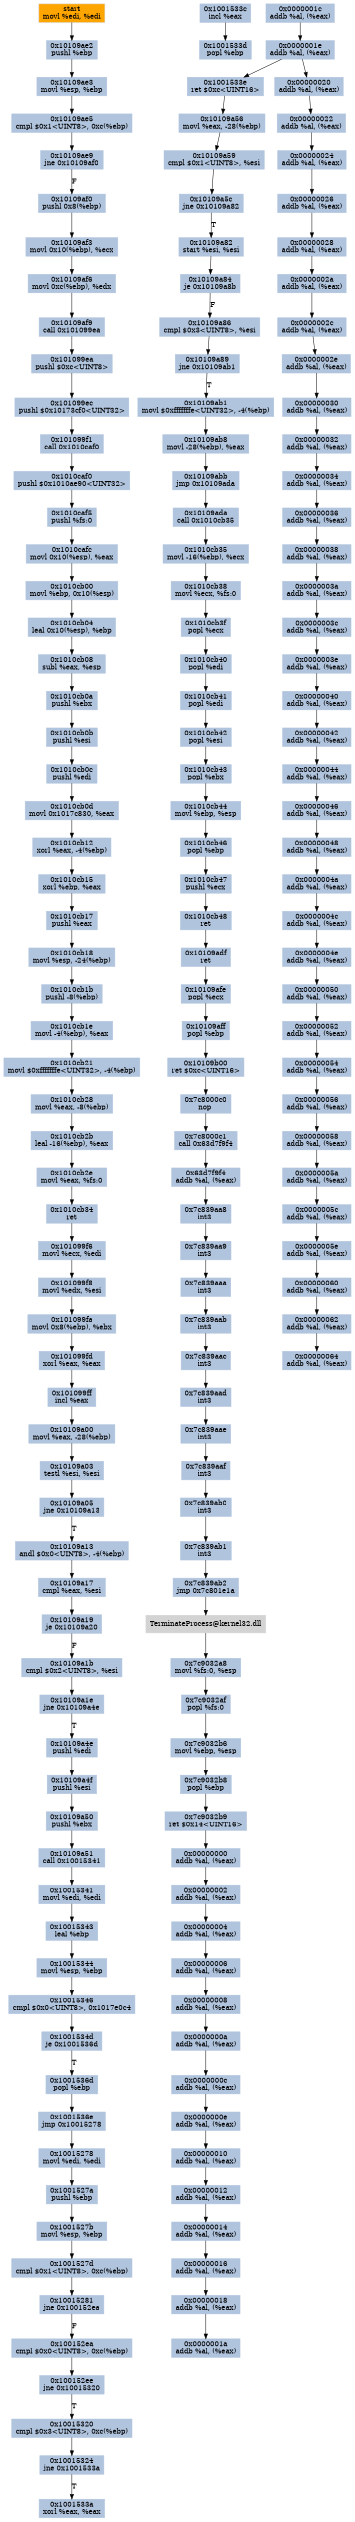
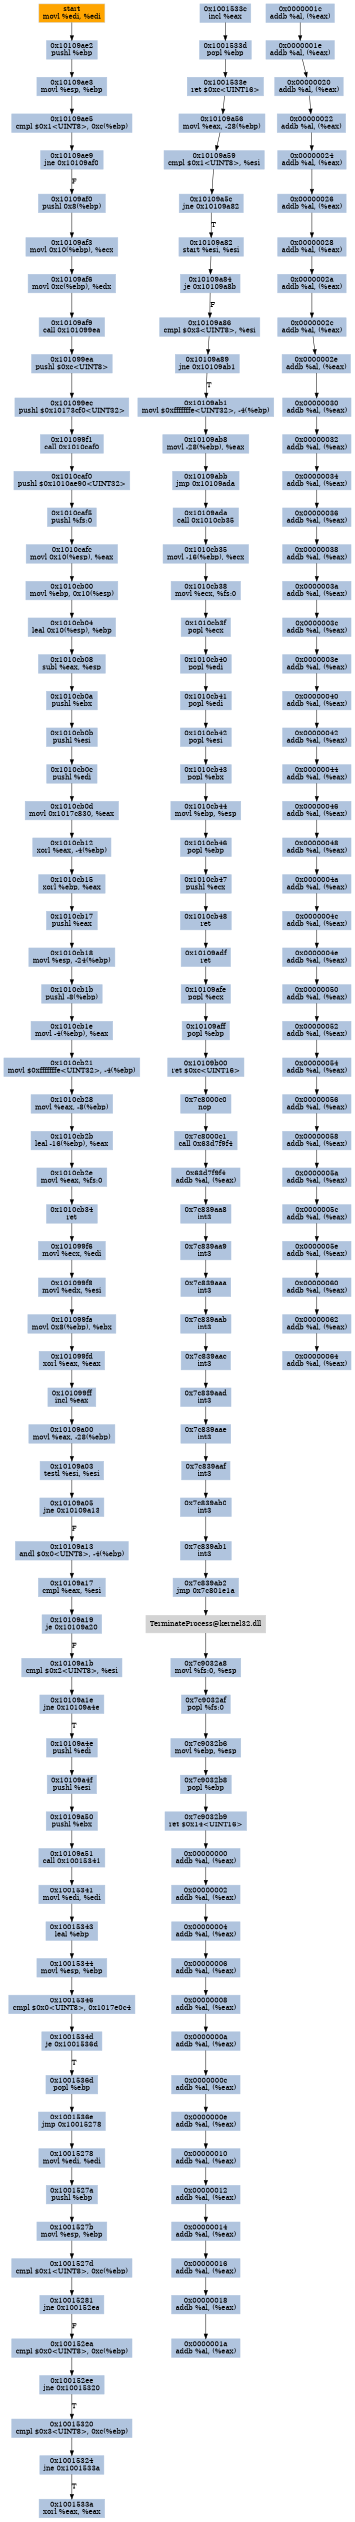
  digraph {
    node [color=lightsteelblue fillcolor=lightsteelblue shape=rectangle style=filled]
    edge [color="#000000"]
    n1 [color=lightgrey fillcolor=orange label="start\nmovl %edi, %edi"]
    n2 [label="0x10109ae2\npushl %ebp"]
    n3 [label="0x10109ae3\nmovl %esp, %ebp"]
    n4 [label="0x10109ae5\ncmpl $0x1<UINT8>, 0xc(%ebp)"]
    n5 [label="0x10109ae9\njne 0x10109af0"]
    n6 [label="0x10109af0\npushl 0x8(%ebp)"]
    n7 [label="0x10109af3\nmovl 0x10(%ebp), %ecx"]
    n8 [label="0x10109af6\nmovl 0xc(%ebp), %edx"]
    n9 [label="0x10109af9\ncall 0x101099ea"]
    n10 [label="0x101099ea\npushl $0xc<UINT8>"]
    n11 [label="0x101099ec\npushl $0x10173cf0<UINT32>"]
    n12 [label="0x101099f1\ncall 0x1010caf0"]
    n13 [label="0x1010caf0\npushl $0x1010ae90<UINT32>"]
    n14 [label="0x1010caf5\npushl %fs:0"]
    n15 [label="0x1010cafc\nmovl 0x10(%esp), %eax"]
    n16 [label="0x1010cb00\nmovl %ebp, 0x10(%esp)"]
    n17 [label="0x1010cb04\nleal 0x10(%esp), %ebp"]
    n18 [label="0x1010cb08\nsubl %eax, %esp"]
    n19 [label="0x1010cb0a\npushl %ebx"]
    n20 [label="0x1010cb0b\npushl %esi"]
    n21 [label="0x1010cb0c\npushl %edi"]
    n22 [label="0x1010cb0d\nmovl 0x1017c830, %eax"]
    n23 [label="0x1010cb12\nxorl %eax, -4(%ebp)"]
    n24 [label="0x1010cb15\nxorl %ebp, %eax"]
    n25 [label="0x1010cb17\npushl %eax"]
    n26 [label="0x1010cb18\nmovl %esp, -24(%ebp)"]
    n27 [label="0x1010cb1b\npushl -8(%ebp)"]
    n28 [label="0x1010cb1e\nmovl -4(%ebp), %eax"]
    n29 [label="0x1010cb21\nmovl $0xfffffffe<UINT32>, -4(%ebp)"]
    n30 [label="0x1010cb28\nmovl %eax, -8(%ebp)"]
    n31 [label="0x1010cb2b\nleal -16(%ebp), %eax"]
    n32 [label="0x1010cb2e\nmovl %eax, %fs:0"]
    n33 [label="0x1010cb34\nret"]
    n34 [label="0x101099f6\nmovl %ecx, %edi"]
    n35 [label="0x101099f8\nmovl %edx, %esi"]
    n36 [label="0x101099fa\nmovl 0x8(%ebp), %ebx"]
    n37 [label="0x101099fd\nxorl %eax, %eax"]
    n38 [label="0x101099ff\nincl %eax"]
    n39 [label="0x10109a00\nmovl %eax, -28(%ebp)"]
    n40 [label="0x10109a03\ntestl %esi, %esi"]
    n41 [label="0x10109a05\njne 0x10109a13"]
    n42 [label="0x10109a13\nandl $0x0<UINT8>, -4(%ebp)"]
    n43 [label="0x10109a17\ncmpl %eax, %esi"]
    n44 [label="0x10109a19\nje 0x10109a20"]
    n45 [label="0x10109a1b\ncmpl $0x2<UINT8>, %esi"]
    n46 [label="0x10109a1e\njne 0x10109a4e"]
    n47 [label="0x10109a4e\npushl %edi"]
    n48 [label="0x10109a4f\npushl %esi"]
    n49 [label="0x10109a50\npushl %ebx"]
    n50 [label="0x10109a51\ncall 0x10015341"]
    n51 [label="0x10015341\nmovl %edi, %edi"]
    n52 [label="0x10015343\nleal %ebp"]
    n53 [label="0x10015344\nmovl %esp, %ebp"]
    n54 [label="0x10015346\ncmpl $0x0<UINT8>, 0x1017e0c4"]
    n55 [label="0x1001534d\nje 0x1001536d"]
    n56 [label="0x1001536d\npopl %ebp"]
    n57 [label="0x1001536e\njmp 0x10015278"]
    n58 [label="0x10015278\nmovl %edi, %edi"]
    n59 [label="0x1001527a\npushl %ebp"]
    n60 [label="0x1001527b\nmovl %esp, %ebp"]
    n61 [label="0x1001527d\ncmpl $0x1<UINT8>, 0xc(%ebp)"]
    n62 [label="0x10015281\njne 0x100152ea"]
    n63 [label="0x100152ea\ncmpl $0x0<UINT8>, 0xc(%ebp)"]
    n64 [label="0x100152ee\njne 0x10015320"]
    n65 [label="0x10015320\ncmpl $0x3<UINT8>, 0xc(%ebp)"]
    n66 [label="0x10015324\njne 0x1001533a"]
    n67 [label="0x1001533a\nxorl %eax, %eax"]
    n68 [label="0x1001533c\nincl %eax"]
    n69 [label="0x1001533d\npopl %ebp"]
    n70 [label="0x1001533e\nret $0xc<UINT16>"]
    n71 [label="0x10109a56\nmovl %eax, -28(%ebp)"]
    n72 [label="0x10109a59\ncmpl $0x1<UINT8>, %esi"]
    n73 [label="0x10109a5c\njne 0x10109a82"]
    n74 [label="0x10109a82\nstart %esi, %esi"]
    n75 [label="0x10109a84\nje 0x10109a8b"]
    n76 [label="0x10109a86\ncmpl $0x3<UINT8>, %esi"]
    n77 [label="0x10109a89\njne 0x10109ab1"]
    n78 [label="0x10109ab1\nmovl $0xfffffffe<UINT32>, -4(%ebp)"]
    n79 [label="0x10109ab8\nmovl -28(%ebp), %eax"]
    n80 [label="0x10109abb\njmp 0x10109ada"]
    n81 [label="0x10109ada\ncall 0x1010cb35"]
    n82 [label="0x1010cb35\nmovl -16(%ebp), %ecx"]
    n83 [label="0x1010cb38\nmovl %ecx, %fs:0"]
    n84 [label="0x1010cb3f\npopl %ecx"]
    n85 [label="0x1010cb40\npopl %edi"]
    n86 [label="0x1010cb41\npopl %edi"]
    n87 [label="0x1010cb42\npopl %esi"]
    n88 [label="0x1010cb43\npopl %ebx"]
    n89 [label="0x1010cb44\nmovl %ebp, %esp"]
    n90 [label="0x1010cb46\npopl %ebp"]
    n91 [label="0x1010cb47\npushl %ecx"]
    n92 [label="0x1010cb48\nret"]
    n93 [label="0x10109adf\nret"]
    n94 [label="0x10109afe\npopl %ecx"]
    n95 [label="0x10109aff\npopl %ebp"]
    n96 [label="0x10109b00\nret $0xc<UINT16>"]
    n97 [label="0x7c8000c0\nnop "]
    n98 [label="0x7c8000c1\ncall 0x63d7f9f4"]
    n99 [label="0x63d7f9f4\naddb %al, (%eax)"]
    n100 [label="0x7c839aa8\nint3 "]
    n101 [label="0x7c839aa9\nint3 "]
    n102 [label="0x7c839aaa\nint3 "]
    n103 [label="0x7c839aab\nint3 "]
    n104 [label="0x7c839aac\nint3 "]
    n105 [label="0x7c839aad\nint3 "]
    n106 [label="0x7c839aae\nint3 "]
    n107 [label="0x7c839aaf\nint3 "]
    n108 [label="0x7c839ab0\nint3 "]
    n109 [label="0x7c839ab1\nint3 "]
    n110 [label="0x7c839ab2\njmp 0x7c801e1a"]
    n111 [color=lightgrey fillcolor=lightgrey label="TerminateProcess@kernel32.dll"]
    n112 [label="0x7c9032a8\nmovl %fs:0, %esp"]
    n113 [label="0x7c9032af\npopl %fs:0"]
    n114 [label="0x7c9032b6\nmovl %ebp, %esp"]
    n115 [label="0x7c9032b8\npopl %ebp"]
    n116 [label="0x7c9032b9\nret $0x14<UINT16>"]
    n117 [label="0x00000000\naddb %al, (%eax)"]
    n118 [label="0x00000002\naddb %al, (%eax)"]
    n119 [label="0x00000004\naddb %al, (%eax)"]
    n120 [label="0x00000006\naddb %al, (%eax)"]
    n121 [label="0x00000008\naddb %al, (%eax)"]
    n122 [label="0x0000000a\naddb %al, (%eax)"]
    n123 [label="0x0000000c\naddb %al, (%eax)"]
    n124 [label="0x0000000e\naddb %al, (%eax)"]
    n125 [label="0x00000010\naddb %al, (%eax)"]
    n126 [label="0x00000012\naddb %al, (%eax)"]
    n127 [label="0x00000014\naddb %al, (%eax)"]
    n128 [label="0x00000016\naddb %al, (%eax)"]
    n129 [label="0x00000018\naddb %al, (%eax)"]
    n130 [label="0x0000001a\naddb %al, (%eax)"]
    n131 [label="0x0000001c\naddb %al, (%eax)"]
    n132 [label="0x0000001e\naddb %al, (%eax)"]
    n133 [label="0x00000020\naddb %al, (%eax)"]
    n134 [label="0x00000022\naddb %al, (%eax)"]
    n135 [label="0x00000024\naddb %al, (%eax)"]
    n136 [label="0x00000026\naddb %al, (%eax)"]
    n137 [label="0x00000028\naddb %al, (%eax)"]
    n138 [label="0x0000002a\naddb %al, (%eax)"]
    n139 [label="0x0000002c\naddb %al, (%eax)"]
    n140 [label="0x0000002e\naddb %al, (%eax)"]
    n141 [label="0x00000030\naddb %al, (%eax)"]
    n142 [label="0x00000032\naddb %al, (%eax)"]
    n143 [label="0x00000034\naddb %al, (%eax)"]
    n144 [label="0x00000036\naddb %al, (%eax)"]
    n145 [label="0x00000038\naddb %al, (%eax)"]
    n146 [label="0x0000003a\naddb %al, (%eax)"]
    n147 [label="0x0000003c\naddb %al, (%eax)"]
    n148 [label="0x0000003e\naddb %al, (%eax)"]
    n149 [label="0x00000040\naddb %al, (%eax)"]
    n150 [label="0x00000042\naddb %al, (%eax)"]
    n151 [label="0x00000044\naddb %al, (%eax)"]
    n152 [label="0x00000046\naddb %al, (%eax)"]
    n153 [label="0x00000048\naddb %al, (%eax)"]
    n154 [label="0x0000004a\naddb %al, (%eax)"]
    n155 [label="0x0000004c\naddb %al, (%eax)"]
    n156 [label="0x0000004e\naddb %al, (%eax)"]
    n157 [label="0x00000050\naddb %al, (%eax)"]
    n158 [label="0x00000052\naddb %al, (%eax)"]
    n159 [label="0x00000054\naddb %al, (%eax)"]
    n160 [label="0x00000056\naddb %al, (%eax)"]
    n161 [label="0x00000058\naddb %al, (%eax)"]
    n162 [label="0x0000005a\naddb %al, (%eax)"]
    n163 [label="0x0000005c\naddb %al, (%eax)"]
    n164 [label="0x0000005e\naddb %al, (%eax)"]
    n165 [label="0x00000060\naddb %al, (%eax)"]
    n166 [label="0x00000062\naddb %al, (%eax)"]
    n167 [label="0x00000064\naddb %al, (%eax)"]
    n1 -> n2
    n2 -> n3
    n3 -> n4
    n4 -> n5
    n5 -> n6 [label=F]
    n6 -> n7
    n7 -> n8
    n8 -> n9
    n9 -> n10
    n10 -> n11
    n11 -> n12
    n12 -> n13
    n13 -> n14
    n14 -> n15
    n15 -> n16
    n16 -> n17
    n17 -> n18
    n18 -> n19
    n19 -> n20
    n20 -> n21
    n21 -> n22
    n22 -> n23
    n23 -> n24
    n24 -> n25
    n25 -> n26
    n26 -> n27
    n27 -> n28
    n28 -> n29
    n29 -> n30
    n30 -> n31
    n31 -> n32
    n32 -> n33
    n33 -> n34
    n34 -> n35
    n35 -> n36
    n36 -> n37
    n37 -> n38
    n38 -> n39
    n39 -> n40
    n40 -> n41
-   n41 -> n42 [label=T]
+   n41 -> n42 [label=F]
    n42 -> n43
    n43 -> n44
    n44 -> n45 [label=F]
    n45 -> n46
    n46 -> n47 [label=T]
    n47 -> n48
    n48 -> n49
    n49 -> n50
    n50 -> n51
    n51 -> n52
    n52 -> n53
    n53 -> n54
    n54 -> n55
    n55 -> n56 [label=T]
    n56 -> n57
    n57 -> n58
    n58 -> n59
    n59 -> n60
    n60 -> n61
    n61 -> n62
    n62 -> n63 [label=F]
    n63 -> n64
    n64 -> n65 [label=T]
    n65 -> n66
    n66 -> n67 [label=T]
    n68 -> n69
-   n132 -> n70
+   n69 -> n70
    n70 -> n71
    n71 -> n72
    n72 -> n73
    n73 -> n74 [label=T]
    n74 -> n75
    n75 -> n76 [label=F]
    n76 -> n77
    n77 -> n78 [label=T]
    n78 -> n79
    n79 -> n80
    n80 -> n81
    n81 -> n82
    n82 -> n83
    n83 -> n84
    n84 -> n85
    n85 -> n86
    n86 -> n87
    n87 -> n88
    n88 -> n89
    n89 -> n90
    n90 -> n91
    n91 -> n92
    n92 -> n93
    n93 -> n94
    n94 -> n95
    n95 -> n96
    n96 -> n97
    n97 -> n98
    n98 -> n99
    n99 -> n100
    n100 -> n101
    n101 -> n102
    n102 -> n103
    n103 -> n104
    n104 -> n105
    n105 -> n106
    n106 -> n107
    n107 -> n108
    n108 -> n109
    n109 -> n110
    n110 -> n111
    n111 -> n112
    n112 -> n113
    n113 -> n114
    n114 -> n115
    n115 -> n116
    n116 -> n117
    n117 -> n118
    n118 -> n119
    n119 -> n120
    n120 -> n121
    n121 -> n122
    n122 -> n123
    n123 -> n124
    n124 -> n125
    n125 -> n126
    n126 -> n127
    n127 -> n128
    n128 -> n129
    n129 -> n130
    n131 -> n132
    n132 -> n133
    n133 -> n134
    n134 -> n135
    n135 -> n136
    n136 -> n137
    n137 -> n138
    n138 -> n139
    n139 -> n140
    n140 -> n141
    n141 -> n142
    n142 -> n143
    n143 -> n144
    n144 -> n145
    n145 -> n146
    n146 -> n147
    n147 -> n148
    n148 -> n149
    n149 -> n150
    n150 -> n151
    n151 -> n152
    n152 -> n153
    n153 -> n154
    n154 -> n155
    n155 -> n156
    n156 -> n157
    n157 -> n158
    n158 -> n159
    n159 -> n160
    n160 -> n161
    n161 -> n162
    n162 -> n163
    n163 -> n164
    n164 -> n165
    n165 -> n166
    n166 -> n167
  }
